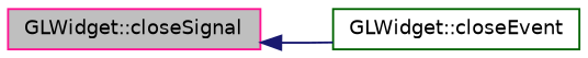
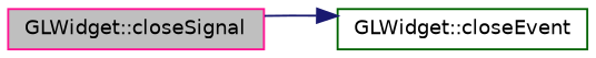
  digraph {
    rankdir=LR
    node [fontname=Helvetica fontsize=10 shape=record style=filled]
    n1 [color=deeppink fillcolor=grey75 fontcolor=black height=0.2 label="GLWidget::closeSignal" width=0.4]
    n2 [color=darkgreen fillcolor=white height=0.2 label="GLWidget::closeEvent" width=0.4]
-   n1 -> n2 [color=midnightblue dir=back fontname=Helvetica fontsize=10 labelfontname=Helvetica labelfontsize=10 style=solid]
+   n2 -> n1 [color=midnightblue dir=back fontname=Helvetica fontsize=10 labelfontname=Helvetica labelfontsize=10 style=solid]
  }
